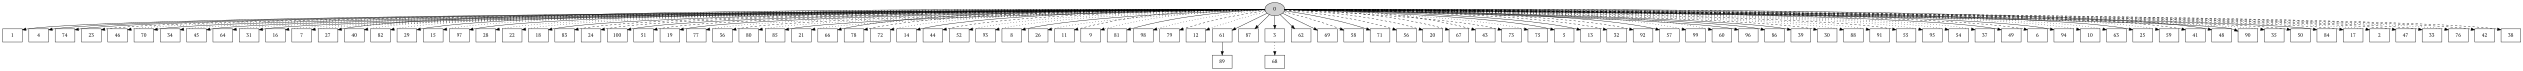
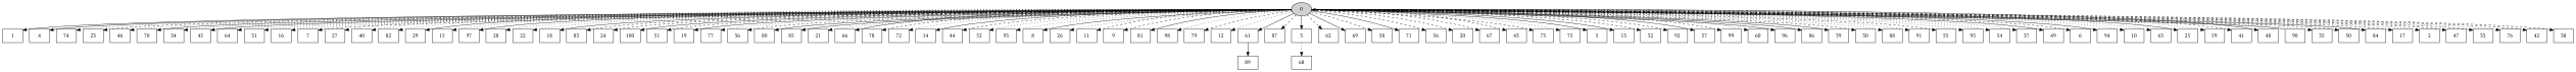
  digraph {
    fontname="PT Serif"
    node [fillcolor=white fontname="PT Serif" style=filled shape=box]
    edge [fontname="PT Serif" style=solid]
    0 [fillcolor=grey82 shape=""]
    n2 [label="1\n"]
    n3 [label="4\n"]
    n4 [label="74\n"]
    n5 [label="23\n"]
    n6 [label="46\n"]
    n7 [label="70\n"]
    n8 [label="34\n"]
    n9 [label="45\n"]
    n10 [label="64\n"]
    n11 [label="31\n"]
    n12 [label="16\n"]
    n13 [label="7\n"]
    n14 [label="27\n"]
    n15 [label="40\n"]
    n16 [label="82\n"]
    n17 [label="29\n"]
    n18 [label="15\n"]
    n19 [label="97\n"]
    n20 [label="28\n"]
    n21 [label="22\n"]
    n22 [label="18\n"]
    n23 [label="83\n"]
    n24 [label="24\n"]
    n25 [label="100\n"]
    n26 [label="51\n"]
    n27 [label="19\n"]
    n28 [label="77\n"]
    n29 [label="36\n"]
    n30 [label="80\n"]
    n31 [label="85\n"]
    n32 [label="21\n"]
    n33 [label="66\n"]
    n34 [label="78\n"]
    n35 [label="72\n"]
    n36 [label="14\n"]
    n37 [label="44\n"]
    n38 [label="52\n"]
    n39 [label="93\n"]
    n40 [label="8\n"]
    n41 [label="26\n"]
    n42 [label="11\n"]
    n43 [label="9\n"]
    n44 [label="81\n"]
    n45 [label="98\n"]
    n46 [label="79\n"]
    n47 [label="12\n"]
    n48 [label="61\n"]
    n49 [label="87\n"]
    n50 [label="3\n"]
    n51 [label="62\n"]
    n52 [label="69\n"]
    n53 [label="58\n"]
    n54 [label="71\n"]
    n55 [label="56\n"]
    n56 [label="20\n"]
    n57 [label="67\n"]
    n58 [label="43\n"]
    n59 [label="73\n"]
    n60 [label="75\n"]
    n61 [label="5\n"]
    n62 [label="13\n"]
    n63 [label="32\n"]
    n64 [label="92\n"]
    n65 [label="57\n"]
    n66 [label="99\n"]
    n67 [label="60\n"]
    n68 [label="96\n"]
    n69 [label="86\n"]
    n70 [label="39\n"]
    n71 [label="30\n"]
    n72 [label="88\n"]
    n73 [label="91\n"]
    n74 [label="55\n"]
    n75 [label="95\n"]
    n76 [label="54\n"]
    n77 [label="37\n"]
    n78 [label="49\n"]
    n79 [label="6\n"]
    n80 [label="94\n"]
    n81 [label="10\n"]
    n82 [label="63\n"]
    n83 [label="25\n"]
    n84 [label="59\n"]
    n85 [label="41\n"]
    n86 [label="48\n"]
    n87 [label="90\n"]
    n88 [label="35\n"]
    n89 [label="50\n"]
    n90 [label="84\n"]
    n91 [label="17\n"]
    n92 [label="2\n"]
    n93 [label="47\n"]
    n94 [label="33\n"]
    n95 [label="76\n"]
    n96 [label="42\n"]
    n97 [label="38\n"]
    n98 [label="89\n"]
    n99 [label="68\n"]
    0 -> n2
    0 -> n3
-   0 -> n4
+   0 -> n4 [style=dotted]
    0 -> n5 [style=dashed]
    0 -> n6 [style=dotted]
    0 -> n7
    0 -> n8 [style=dotted]
    0 -> n9
    0 -> n10 [style=dotted]
-   0 -> n11
+   0 -> n11 [style=dotted]
    0 -> n12 [style=dotted]
-   0 -> n13 [style=dotted]
-   0 -> n14
+   0 -> n13 [style=dashed]
+   0 -> n14 [style=dotted]
    0 -> n15 [style=dotted]
    0 -> n16 [style=dotted]
    0 -> n17
    0 -> n18 [style=dotted]
    0 -> n19
    0 -> n20 [style=dotted]
    0 -> n21 [style=dotted]
    0 -> n22
    0 -> n23 [style=dashed]
    0 -> n24 [style=dashed]
    0 -> n25
    0 -> n26 [style=dashed]
    0 -> n27
    0 -> n28 [style=dotted]
    0 -> n29 [style=dashed]
-   0 -> n30 [style=dotted]
+   0 -> n30
    0 -> n31
    0 -> n32 [style=dotted]
    0 -> n33
    0 -> n34 [style=dashed]
    0 -> n35 [style=dotted]
    0 -> n36
    0 -> n37 [style=dashed]
    0 -> n38 [style=dotted]
    0 -> n39 [style=dotted]
    0 -> n40
    0 -> n41 [style=dotted]
    0 -> n42 [style=dashed]
-   0 -> n43 [style=dotted]
+   0 -> n43 [style=dashed]
    0 -> n44
    0 -> n45 [style=dotted]
    0 -> n46 [style=dashed]
    0 -> n47 [style=dotted]
    0 -> n48
-   0 -> n49
+   0 -> n49 [style=dashed]
    0 -> n50
-   0 -> n51
+   0 -> n51 [style=dashed]
    0 -> n52
    0 -> n53 [style=dashed]
    0 -> n54
    0 -> n55 [style=dashed]
    0 -> n56 [style=dashed]
    0 -> n57 [style=dashed]
    0 -> n58 [style=dashed]
    0 -> n59 [style=dashed]
    0 -> n60 [style=dotted]
    0 -> n61
    0 -> n62
    0 -> n63 [style=dashed]
    0 -> n64 [style=dashed]
    0 -> n65
-   0 -> n66 [style=dotted]
+   0 -> n66 [style=dashed]
    0 -> n67 [style=dotted]
    0 -> n68
    0 -> n69
    0 -> n70
    0 -> n71 [style=dashed]
    0 -> n72 [style=dotted]
    0 -> n73 [style=dotted]
    0 -> n74 [style=dashed]
    0 -> n75 [style=dotted]
    0 -> n76 [style=dotted]
    0 -> n77 [style=dotted]
    0 -> n78
    0 -> n79 [style=dashed]
    0 -> n80
    0 -> n81 [style=dotted]
    0 -> n82 [style=dotted]
    0 -> n83
    0 -> n84 [style=dotted]
    0 -> n85 [style=dashed]
    0 -> n86
-   0 -> n87
+   n87 -> 0
    0 -> n88 [style=dotted]
    0 -> n89 [style=dashed]
    0 -> n90
    0 -> n91 [style=dashed]
    0 -> n92 [style=dotted]
    0 -> n93 [style=dashed]
    0 -> n94 [style=dashed]
    0 -> n95 [style=dotted]
    0 -> n96 [style=dashed]
    0 -> n97 [style=dashed]
    n48 -> n98
    n50 -> n99 [style=dotted]
  }
